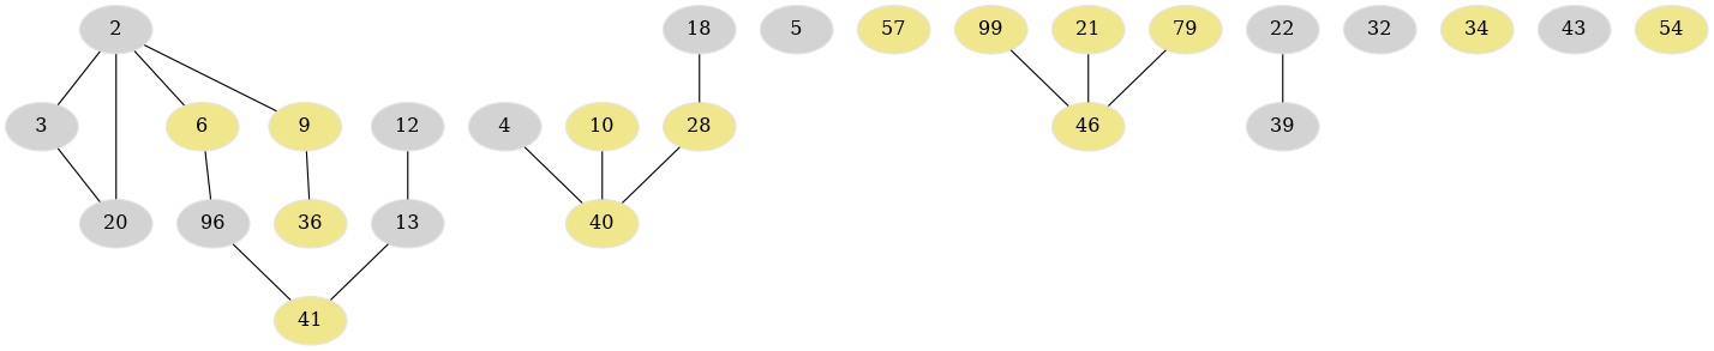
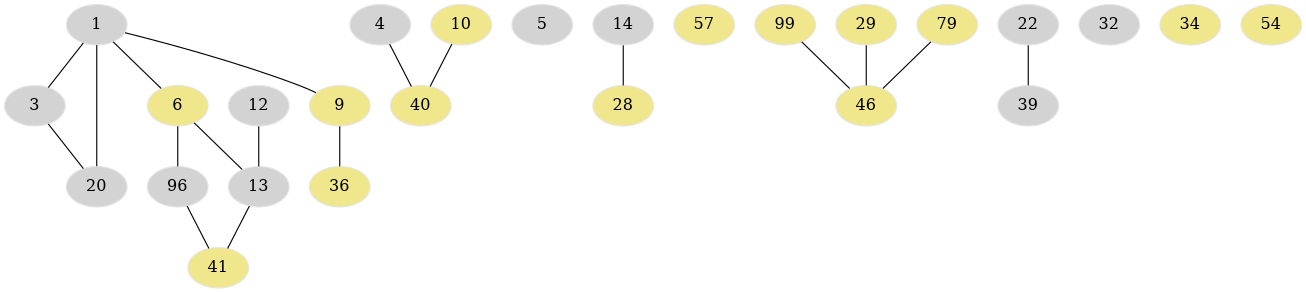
  graph {
    node [color=gray90 fillcolor=khaki style=filled]
-   1 [fillcolor=lightgrey super="+35+2" label=2]
+   1 [fillcolor=lightgrey super="+35+2"]
    3 [fillcolor=lightgrey super="+26+37"]
    6 [super="+59+42+30"]
    9
    20 [fillcolor=lightgrey super="+24"]
    13 [fillcolor=lightgrey super="+27"]
    n7 [fillcolor=lightgrey label=96 super="+48+23"]
    36
    41 [super="+61+45"]
    4 [fillcolor=lightgrey]
    40 [super="+51"]
    5 [fillcolor=lightgrey]
    10
    12 [fillcolor=lightgrey super="+47"]
-   14 [fillcolor=lightgrey super="+38" label=18]
+   14 [fillcolor=lightgrey super="+38"]
    28 [super="+55"]
    n17 [label=57]
    46 [super="+60"]
    n19 [label=99]
-   21
+   21 [label=29]
    39 [fillcolor=lightgrey super="+52"]
    22 [fillcolor=lightgrey]
    n23 [label=79]
    32 [fillcolor=lightgrey super="+53"]
    34
-   43 [fillcolor=lightgrey]
    54
    1 -- 3
    1 -- 6
    1 -- 9
    1 -- 20 [weight=4]
    3 -- 20
+   6 -- 13
    6 -- n7
    9 -- 36
    13 -- 41
    n7 -- 41
    4 -- 40
    10 -- 40
    12 -- 13
    14 -- 28
-   28 -- 40
    n19 -- 46
    21 -- 46
    22 -- 39
    n23 -- 46
  }
